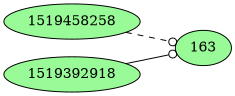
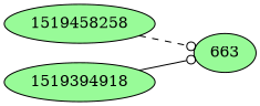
  strict digraph {
    rankdir=LR
    node [fillcolor=palegreen style=filled]
    edge [arrowhead=odot]
    1519458258
-   163
-   1519392918
+   163 [label=663]
+   1519392918 [label=1519394918]
    1519458258 -> 163 [style=dashed]
    1519392918 -> 163 [style=solid]
  }
